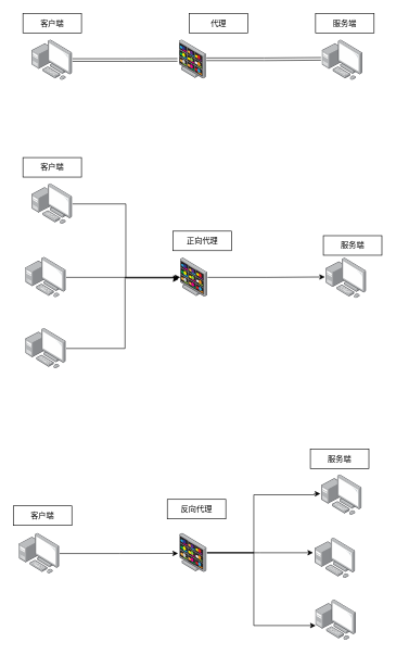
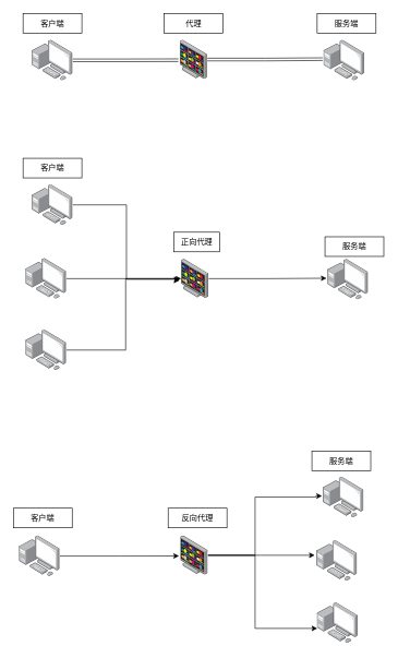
  <mxCell id="0" />
  <mxCell id="1" parent="0" />
  <mxCell id="2" style="edgeStyle=orthogonalEdgeStyle;rounded=0;orthogonalLoop=1;jettySize=auto;html=1;entryX=-0.057;entryY=0.517;entryDx=0;entryDy=0;entryPerimeter=0;shape=link;" edge="1" parent="1" source="3" target="8"><mxGeometry relative="1" as="geometry" /></mxCell>
  <mxCell id="3" value="" style="image;points=[];aspect=fixed;html=1;align=center;shadow=0;dashed=0;image=img/lib/allied_telesis/computer_and_terminals/Personal_Computer_with_Server.svg;" vertex="1" parent="1"><mxGeometry x="48.6" y="60" width="62.4" height="62.4" as="geometry" /></mxCell>
  <mxCell id="4" value="" style="image;points=[];aspect=fixed;html=1;align=center;shadow=0;dashed=0;image=img/lib/allied_telesis/computer_and_terminals/Personal_Computer_with_Server.svg;" vertex="1" parent="1"><mxGeometry x="494.8" y="60" width="62.4" height="62.4" as="geometry" /></mxCell>
  <mxCell id="5" value="客户端&lt;br&gt;" style="whiteSpace=wrap;html=1;" vertex="1" parent="1"><mxGeometry x="34.8" y="20" width="90" height="30" as="geometry" /></mxCell>
  <mxCell id="6" value="服务端" style="whiteSpace=wrap;html=1;" vertex="1" parent="1"><mxGeometry x="484.8" y="20" width="90" height="30" as="geometry" /></mxCell>
  <mxCell id="7" style="edgeStyle=orthogonalEdgeStyle;rounded=0;orthogonalLoop=1;jettySize=auto;html=1;entryX=-0.026;entryY=0.471;entryDx=0;entryDy=0;entryPerimeter=0;shape=link;" edge="1" parent="1" source="8" target="4"><mxGeometry relative="1" as="geometry" /></mxCell>
  <mxCell id="8" value="" style="image;points=[];aspect=fixed;html=1;align=center;shadow=0;dashed=0;image=img/lib/allied_telesis/security/DVS_Surveillance_Monitor.svg;" vertex="1" parent="1"><mxGeometry x="274.8" y="60" width="42" height="60" as="geometry" /></mxCell>
- <mxCell id="9" value="代理" style="whiteSpace=wrap;html=1;" vertex="1" parent="1"><mxGeometry x="290.8" y="20" width="90" height="30" as="geometry" /></mxCell>
+ <mxCell id="9" value="代理" style="whiteSpace=wrap;html=1;" vertex="1" parent="1"><mxGeometry x="250.8" y="20" width="90" height="30" as="geometry" /></mxCell>
  <mxCell id="10" style="edgeStyle=elbowEdgeStyle;rounded=0;orthogonalLoop=1;jettySize=auto;html=1;entryX=-0.057;entryY=0.517;entryDx=0;entryDy=0;entryPerimeter=0;" edge="1" parent="1" source="11" target="16"><mxGeometry relative="1" as="geometry" /></mxCell>
  <mxCell id="11" value="" style="image;points=[];aspect=fixed;html=1;align=center;shadow=0;dashed=0;image=img/lib/allied_telesis/computer_and_terminals/Personal_Computer_with_Server.svg;" vertex="1" parent="1"><mxGeometry x="48.6" y="281" width="62.4" height="62.4" as="geometry" /></mxCell>
  <mxCell id="12" value="" style="image;points=[];aspect=fixed;html=1;align=center;shadow=0;dashed=0;image=img/lib/allied_telesis/computer_and_terminals/Personal_Computer_with_Server.svg;" vertex="1" parent="1"><mxGeometry x="500.8" y="395" width="62.4" height="62.4" as="geometry" /></mxCell>
  <mxCell id="13" value="客户端&lt;br&gt;" style="whiteSpace=wrap;html=1;" vertex="1" parent="1"><mxGeometry x="34.8" y="241" width="90" height="30" as="geometry" /></mxCell>
  <mxCell id="14" value="服务端" style="whiteSpace=wrap;html=1;" vertex="1" parent="1"><mxGeometry x="496.8" y="361" width="90" height="30" as="geometry" /></mxCell>
  <mxCell id="15" style="edgeStyle=orthogonalEdgeStyle;rounded=0;orthogonalLoop=1;jettySize=auto;html=1;entryX=-0.026;entryY=0.471;entryDx=0;entryDy=0;entryPerimeter=0;" edge="1" parent="1" source="16" target="12"><mxGeometry relative="1" as="geometry" /></mxCell>
  <mxCell id="16" value="" style="image;points=[];aspect=fixed;html=1;align=center;shadow=0;dashed=0;image=img/lib/allied_telesis/security/DVS_Surveillance_Monitor.svg;" vertex="1" parent="1"><mxGeometry x="276.8" y="395" width="42" height="60" as="geometry" /></mxCell>
- <mxCell id="17" value="正向代理" style="whiteSpace=wrap;html=1;" vertex="1" parent="1"><mxGeometry x="265.8" y="354" width="90" height="30" as="geometry" /></mxCell>
+ <mxCell id="17" value="正向代理" style="whiteSpace=wrap;html=1;" vertex="1" parent="1"><mxGeometry x="265.8" y="354" width="70" height="30" as="geometry" /></mxCell>
  <mxCell id="18" style="edgeStyle=orthogonalEdgeStyle;rounded=0;orthogonalLoop=1;jettySize=auto;html=1;" edge="1" parent="1" source="19" target="16"><mxGeometry relative="1" as="geometry" /></mxCell>
  <mxCell id="19" value="" style="image;points=[];aspect=fixed;html=1;align=center;shadow=0;dashed=0;image=img/lib/allied_telesis/computer_and_terminals/Personal_Computer_with_Server.svg;" vertex="1" parent="1"><mxGeometry x="38.8" y="393.8" width="62.4" height="62.4" as="geometry" /></mxCell>
  <mxCell id="20" style="edgeStyle=orthogonalEdgeStyle;rounded=0;orthogonalLoop=1;jettySize=auto;html=1;" edge="1" parent="1" source="21"><mxGeometry relative="1" as="geometry"><mxPoint x="274" y="427.8" as="targetPoint" /><Array as="points"><mxPoint x="191.8" y="534" /><mxPoint x="191.8" y="425" /><mxPoint x="270.8" y="425" /><mxPoint x="270.8" y="428" /></Array></mxGeometry></mxCell>
  <mxCell id="21" value="" style="image;points=[];aspect=fixed;html=1;align=center;shadow=0;dashed=0;image=img/lib/allied_telesis/computer_and_terminals/Personal_Computer_with_Server.svg;" vertex="1" parent="1"><mxGeometry x="38.8" y="503" width="62.4" height="62.4" as="geometry" /></mxCell>
  <mxCell id="22" style="edgeStyle=orthogonalEdgeStyle;rounded=0;orthogonalLoop=1;jettySize=auto;html=1;entryX=-0.057;entryY=0.517;entryDx=0;entryDy=0;entryPerimeter=0;" edge="1" parent="1" source="23" target="30"><mxGeometry relative="1" as="geometry" /></mxCell>
  <mxCell id="23" value="" style="image;points=[];aspect=fixed;html=1;align=center;shadow=0;dashed=0;image=img/lib/allied_telesis/computer_and_terminals/Personal_Computer_with_Server.svg;" vertex="1" parent="1"><mxGeometry x="28.8" y="818" width="62.4" height="62.4" as="geometry" /></mxCell>
  <mxCell id="24" value="" style="image;points=[];aspect=fixed;html=1;align=center;shadow=0;dashed=0;image=img/lib/allied_telesis/computer_and_terminals/Personal_Computer_with_Server.svg;" vertex="1" parent="1"><mxGeometry x="493.8" y="728" width="62.4" height="62.4" as="geometry" /></mxCell>
  <mxCell id="25" value="客户端&lt;br&gt;" style="whiteSpace=wrap;html=1;" vertex="1" parent="1"><mxGeometry x="20" y="776" width="90" height="30" as="geometry" /></mxCell>
  <mxCell id="26" value="服务端" style="whiteSpace=wrap;html=1;" vertex="1" parent="1"><mxGeometry x="476.8" y="689" width="90" height="30" as="geometry" /></mxCell>
  <mxCell id="27" style="edgeStyle=orthogonalEdgeStyle;rounded=0;orthogonalLoop=1;jettySize=auto;html=1;entryX=-0.026;entryY=0.471;entryDx=0;entryDy=0;entryPerimeter=0;" edge="1" parent="1" source="30" target="24"><mxGeometry relative="1" as="geometry"><Array as="points"><mxPoint x="389.8" y="848" /><mxPoint x="389.8" y="759" /><mxPoint x="482.8" y="759" /></Array></mxGeometry></mxCell>
  <mxCell id="28" style="edgeStyle=orthogonalEdgeStyle;rounded=0;orthogonalLoop=1;jettySize=auto;html=1;" edge="1" parent="1" source="30"><mxGeometry relative="1" as="geometry"><mxPoint x="481" y="848" as="targetPoint" /></mxGeometry></mxCell>
  <mxCell id="29" style="edgeStyle=orthogonalEdgeStyle;rounded=0;orthogonalLoop=1;jettySize=auto;html=1;entryX=0.003;entryY=0.638;entryDx=0;entryDy=0;entryPerimeter=0;" edge="1" parent="1" source="30" target="32"><mxGeometry relative="1" as="geometry"><Array as="points"><mxPoint x="389.8" y="848" /><mxPoint x="389.8" y="960" /></Array></mxGeometry></mxCell>
  <mxCell id="30" value="" style="image;points=[];aspect=fixed;html=1;align=center;shadow=0;dashed=0;image=img/lib/allied_telesis/security/DVS_Surveillance_Monitor.svg;" vertex="1" parent="1"><mxGeometry x="275.8" y="818" width="42" height="60" as="geometry" /></mxCell>
- <mxCell id="31" value="反向代理" style="whiteSpace=wrap;html=1;" vertex="1" parent="1"><mxGeometry x="256.8" y="766" width="90" height="30" as="geometry" /></mxCell>
+ <mxCell id="31" value="反向代理" style="whiteSpace=wrap;html=1;" vertex="1" parent="1"><mxGeometry x="256.8" y="776" width="90" height="30" as="geometry" /></mxCell>
  <mxCell id="32" value="" style="image;points=[];aspect=fixed;html=1;align=center;shadow=0;dashed=0;image=img/lib/allied_telesis/computer_and_terminals/Personal_Computer_with_Server.svg;" vertex="1" parent="1"><mxGeometry x="484.8" y="920" width="62.4" height="62.4" as="geometry" /></mxCell>
  <mxCell id="33" value="" style="image;points=[];aspect=fixed;html=1;align=center;shadow=0;dashed=0;image=img/lib/allied_telesis/computer_and_terminals/Personal_Computer_with_Server.svg;" vertex="1" parent="1"><mxGeometry x="483.8" y="825" width="62.4" height="62.4" as="geometry" /></mxCell>
